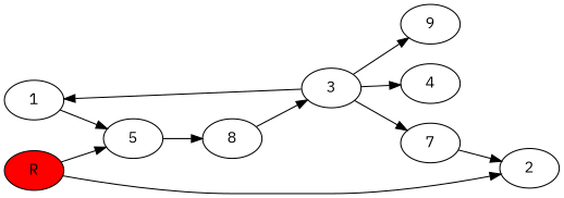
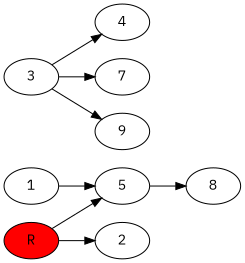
  digraph {
    fontname="IBM Plex Mono"
    rankdir=LR
    node [fontname="IBM Plex Mono"]
    edge [fontname="IBM Plex Mono"]
    1
    5
    8
    3
    4
    7
    9
    2
    R [fillcolor="#ff0000" style=filled]
    1 -> 5
    5 -> 8
-   8 -> 3
-   3 -> 1
    3 -> 4
    3 -> 7
    3 -> 9
-   7 -> 2
    R -> 5
    R -> 2
  }
